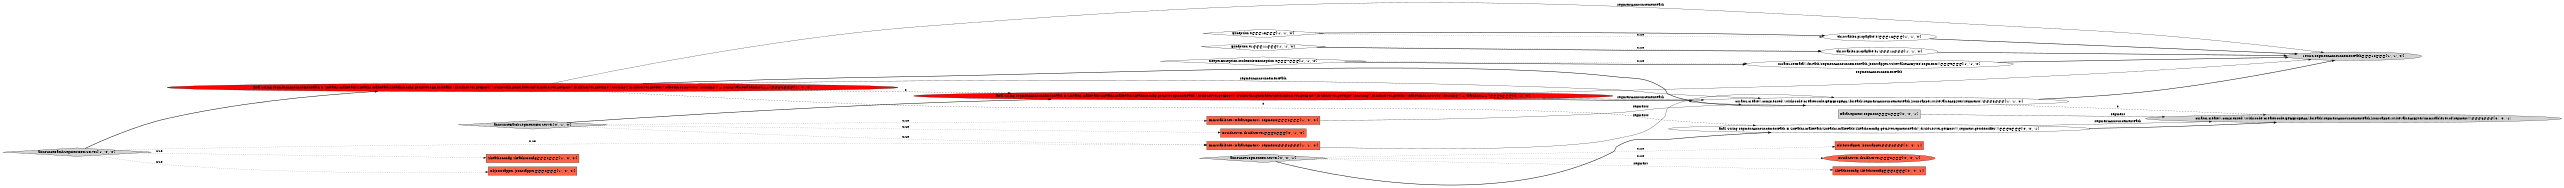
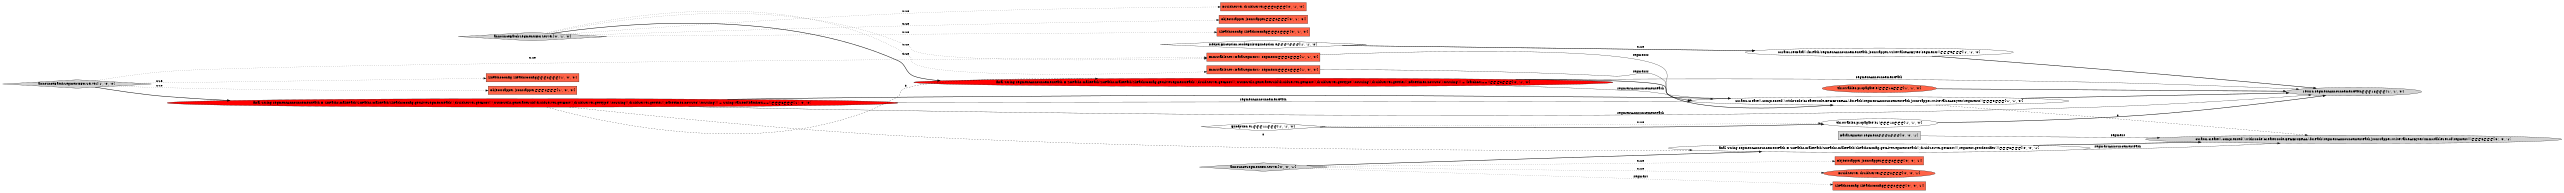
  digraph {
    rankdir=LR
    node [fillcolor=tomato shape=box style=filled]
    edge [style=dotted]
    n1 [label="ImmutableSet<DataSegment> segments@@@2@@@['1', '0', '0']"]
    n2 [fillcolor=white label="curator.create().compressed().withMode(CreateMode.EPHEMERAL).forPath(segmentAnnouncementPath,jsonMapper.writeValueAsBytes(segments))@@@5@@@['1', '1', '0']" shape=ellipse]
    n3 [fillcolor=lightgray label="return segmentAnnouncementPath@@@18@@@['1', '1', '0']" shape=ellipse]
    n4 [fillcolor=lightgray label="curator.create().compressed().withMode(CreateMode.EPHEMERAL).forPath(segmentAnnouncementPath,jsonMapper.writeValueAsBytes(ImmutableSet.of(segment)))@@@5@@@['0', '0', '1']" shape=ellipse]
-   n5 [fillcolor=white label="Exception e@@@15@@@['1', '1', '0']" shape=diamond]
-   n6 [fillcolor=white label="Throwables.propagate(e)@@@16@@@['1', '1', '0']" shape=ellipse]
+   n6 [label="Throwables.propagate(e)@@@16@@@['1', '1', '0']" shape=ellipse]
    n7 [label="ObjectMapper jsonMapper@@@2@@@['0', '0', '1']"]
    n8 [fillcolor=lightgray label="announceSegmentForServer['0', '0', '1']" shape=diamond]
    n9 [label="DruidServer druidServer@@@2@@@['0', '0', '1']" shape=ellipse]
    n10 [fillcolor=white label="final String segmentAnnouncementPath = ZKPaths.makePath(ZKPaths.makePath(zkPathsConfig.getLiveSegmentsPath(),druidServer.getHost()),segment.getIdentifier())@@@3@@@['0', '0', '1']" shape=ellipse]
    n11 [label="ZkPathsConfig zkPathsConfig@@@2@@@['0', '0', '1']"]
    n12 [fillcolor=lightgray label="DataSegment segment@@@2@@@['0', '0', '1']"]
    n13 [label="ImmutableSet<DataSegment> segments@@@2@@@['1', '1', '0']"]
    n14 [fillcolor=white label="Throwables.propagate(e1)@@@12@@@['1', '1', '0']" shape=ellipse]
    n15 [fillcolor=lightgray label="announceBatchSegmentsForServer['0', '1', '0']" shape=diamond]
    n16 [label="DruidServer druidServer@@@2@@@['0', '1', '0']"]
    n17 [fillcolor=red label="final String segmentAnnouncementPath = ZKPaths.makePath(ZKPaths.makePath(zkPathsConfig.getLiveSegmentsPath(),druidServer.getHost()),UUIDUtils.generateUuid(druidServer.getHost(),druidServer.getType().toString(),druidServer.getTier(),DateTimes.nowUtc().toString()) + (batchCtr++))@@@3@@@['0', '1', '0']" shape=ellipse]
+   n18 [label="ObjectMapper jsonMapper@@@2@@@['0', '1', '0']"]
+   n19 [label="ZkPathsConfig zkPathsConfig@@@2@@@['0', '1', '0']"]
    n20 [label="ZkPathsConfig zkPathsConfig@@@2@@@['1', '0', '0']"]
    n21 [label="ObjectMapper jsonMapper@@@2@@@['1', '0', '0']"]
    n22 [fillcolor=white label="curator.setData().forPath(segmentAnnouncementPath,jsonMapper.writeValueAsBytes(segments))@@@9@@@['1', '1', '0']" shape=ellipse]
    n23 [fillcolor=red label="final String segmentAnnouncementPath = ZKPaths.makePath(ZKPaths.makePath(zkPathsConfig.getLiveSegmentsPath(),druidServer.getHost()),UUIDUtils.generateUuid(druidServer.getHost(),druidServer.getType().toString(),druidServer.getTier(),DateTimes.nowUtc().toString()) + String.valueOf(batchCtr++))@@@3@@@['1', '0', '0']" shape=ellipse]
    n24 [fillcolor=lightgray label="announceBatchSegmentsForServer['1', '0', '0']" shape=diamond]
    n25 [fillcolor=white label="KeeperException.NodeExistsException e@@@7@@@['1', '1', '0']" shape=diamond]
    n26 [fillcolor=white label="Exception e1@@@11@@@['1', '1', '0']" shape=diamond]
    n1 -> n2 [label=segments style=solid]
    n2 -> n3 [style=bold]
    n2 -> n4 [label=0 style=dashed]
-   n5 -> n6 [label=true]
-   n5 -> n6 [style=bold]
    n6 -> n3 [style=bold]
    n8 -> n7 [label=true]
    n8 -> n9 [label=true]
    n8 -> n10 [style=bold]
    n8 -> n11 [label=segment]
    n10 -> n4 [style=bold]
    n10 -> n4 [label=segmentAnnouncementPath style=solid]
    n12 -> n4 [label=segment style=solid]
    n13 -> n2 [label=segments style=solid]
    n14 -> n3 [style=bold]
    n15 -> n1 [label=true]
    n15 -> n13 [label=true]
    n15 -> n16 [label=true]
    n15 -> n17 [style=bold]
+   n15 -> n18 [label=true]
+   n15 -> n19 [label=true]
    n17 -> n2 [label=segmentAnnouncementPath style=solid]
    n17 -> n2 [style=bold]
    n17 -> n3 [label=segmentAnnouncementPath style=solid]
    n22 -> n3 [style=bold]
    n23 -> n2 [label=segmentAnnouncementPath style=solid]
    n23 -> n2 [style=bold]
    n23 -> n3 [label=segmentAnnouncementPath style=solid]
    n23 -> n10 [label=0 style=dashed]
    n23 -> n17 [label=0 style=dashed]
    n24 -> n13 [label=true]
    n24 -> n20 [label=true]
    n24 -> n21 [label=true]
    n24 -> n23 [style=bold]
    n25 -> n22 [label=true]
    n25 -> n22 [style=bold]
    n26 -> n14 [style=bold]
    n26 -> n14 [label=true]
  }
